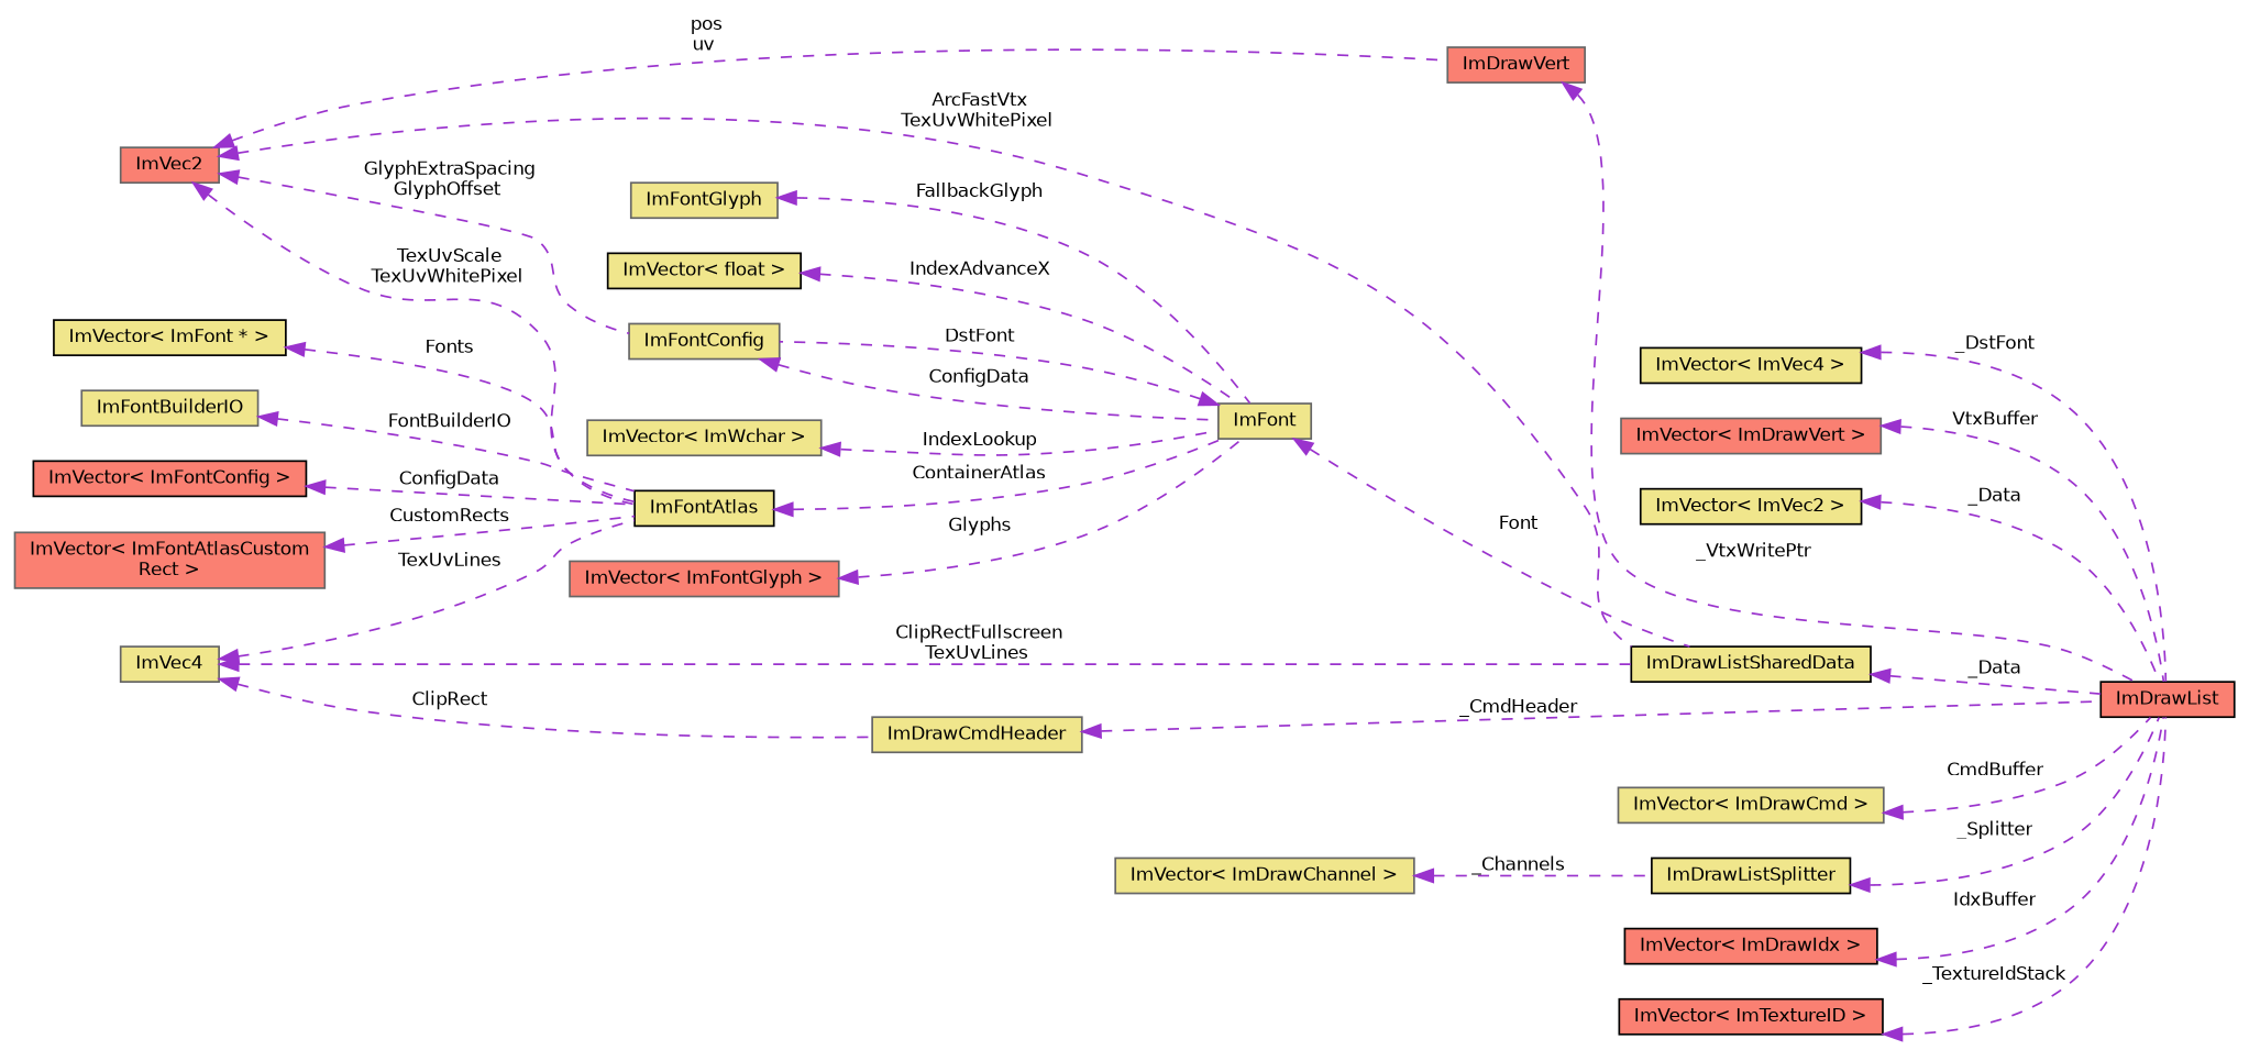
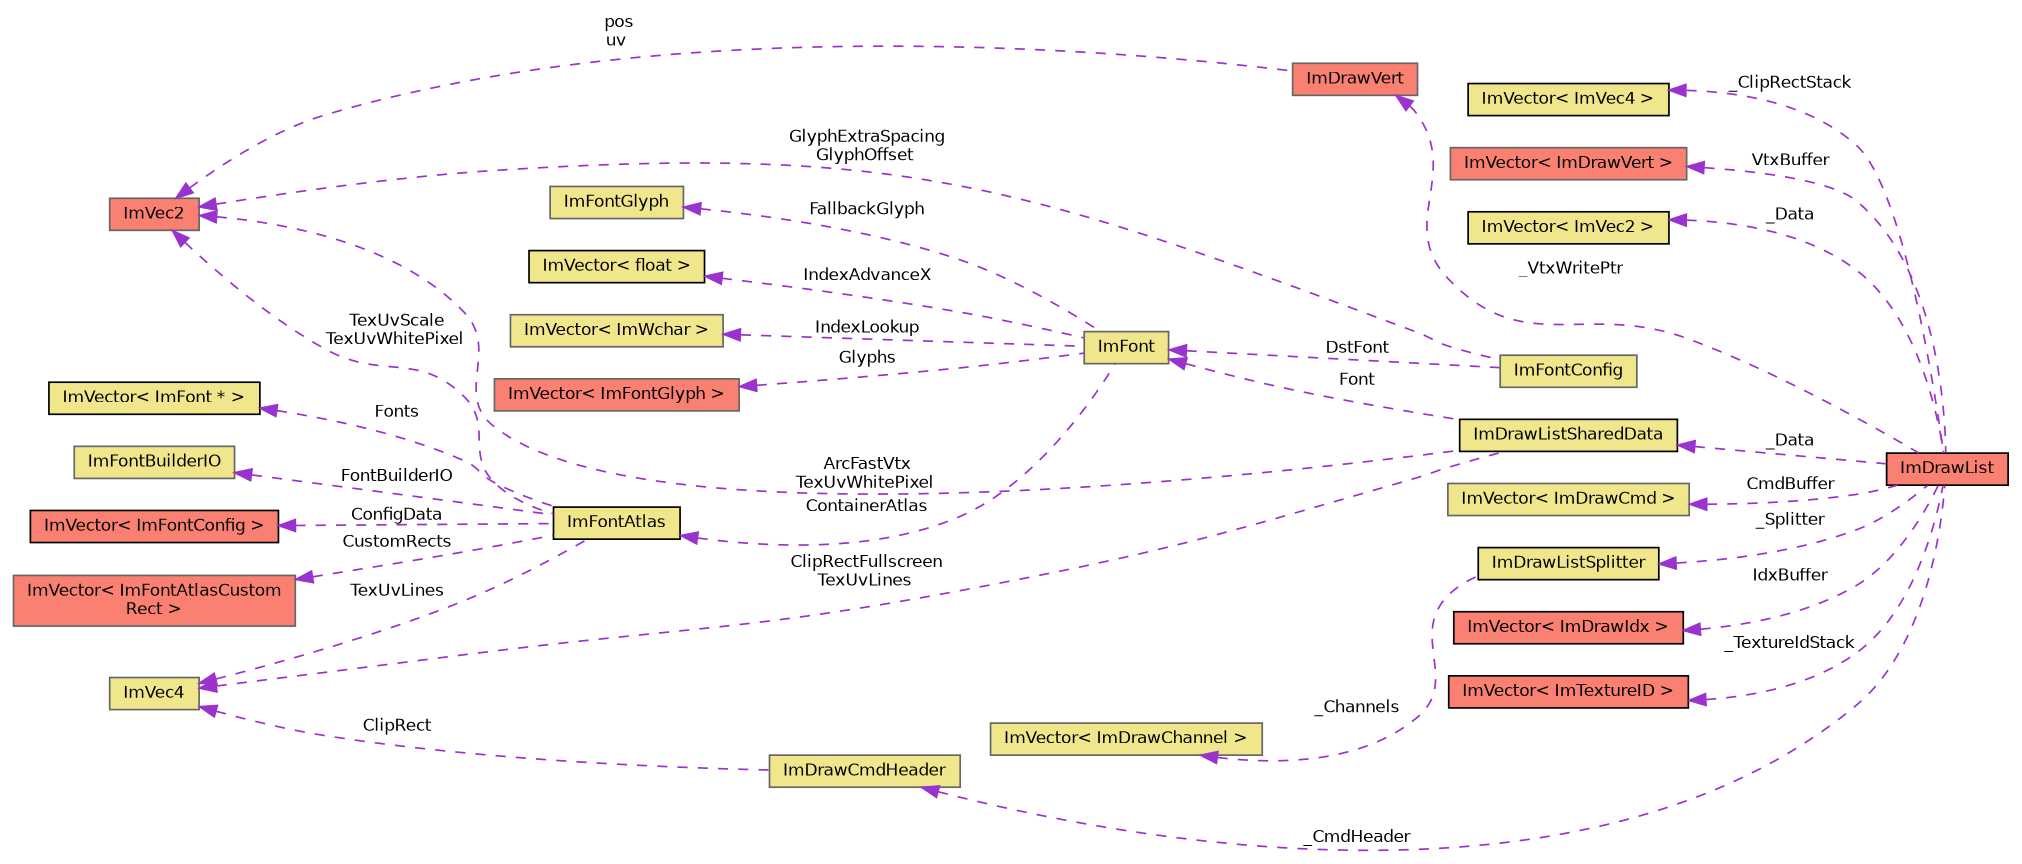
  digraph {
    rankdir=LR
    node [color=gray40 fillcolor=khaki fontname=Helvetica fontsize=10 shape=record style=filled]
    edge [color=darkorchid3 dir=back fontname=Helvetica fontsize=10 labelfontname=Helvetica labelfontsize=10 style=dashed]
    n1 [color=black fillcolor=salmon fontcolor=black height=0.2 label=ImDrawList width=0.4]
    n2 [color=black height=0.2 label="ImVector\< ImVec4 \>" width=0.4]
    n3 [fillcolor=salmon height=0.2 label="ImVector\< ImDrawVert \>" width=0.4]
    n4 [color=black height=0.2 label="ImVector\< ImVec2 \>" width=0.4]
    n5 [color=black height=0.2 label=ImDrawListSharedData width=0.4]
    n6 [fillcolor=salmon height=0.2 label=ImVec2 width=0.4]
    n7 [height=0.2 label=ImFontConfig width=0.4]
    n8 [color=black height=0.2 label=ImFontAtlas width=0.4]
    n9 [fillcolor=salmon height=0.2 label=ImDrawVert width=0.4]
    n10 [height=0.2 label=ImFont width=0.4]
    n11 [height=0.2 label=ImVec4 width=0.4]
    n12 [height=0.2 label=ImDrawCmdHeader width=0.4]
    n13 [fillcolor=salmon height=0.2 label="ImVector\< ImFontGlyph \>" width=0.4]
    n14 [height=0.2 label=ImFontGlyph width=0.4]
    n15 [color=black height=0.2 label="ImVector\< ImFont * \>" width=0.4]
    n16 [height=0.2 label=ImFontBuilderIO width=0.4]
    n17 [color=black fillcolor=salmon height=0.2 label="ImVector\< ImFontConfig \>" width=0.4]
    n18 [fillcolor=salmon height=0.2 label="ImVector\< ImFontAtlasCustom\lRect \>" width=0.4]
    n19 [color=black height=0.2 label="ImVector\< float \>" width=0.4]
    n20 [height=0.2 label="ImVector\< ImWchar \>" width=0.4]
    n21 [height=0.2 label="ImVector\< ImDrawCmd \>" width=0.4]
    n22 [color=black height=0.2 label=ImDrawListSplitter width=0.4]
    n23 [height=0.2 label="ImVector\< ImDrawChannel \>" width=0.4]
    n24 [color=black fillcolor=salmon height=0.2 label="ImVector\< ImDrawIdx \>" width=0.4]
    n25 [color=black fillcolor=salmon height=0.2 label="ImVector\< ImTextureID \>" width=0.4]
-   n2 -> n1 [label=" _DstFont"]
+   n2 -> n1 [label=" _ClipRectStack"]
    n3 -> n1 [label=" VtxBuffer"]
    n4 -> n1 [label=" _Data"]
    n5 -> n1 [label=" _Data"]
    n6 -> n5 [label=" ArcFastVtx\nTexUvWhitePixel"]
    n6 -> n7 [label=" GlyphExtraSpacing\nGlyphOffset"]
    n6 -> n8 [label=" TexUvScale\nTexUvWhitePixel"]
    n6 -> n9 [label=" pos\nuv"]
-   n7 -> n10 [label=" ConfigData"]
    n8 -> n10 [label=" ContainerAtlas"]
    n9 -> n1 [label=" _VtxWritePtr"]
    n10 -> n5 [label=" Font"]
    n10 -> n7 [label=" DstFont"]
    n11 -> n5 [label=" ClipRectFullscreen\nTexUvLines"]
    n11 -> n8 [label=" TexUvLines"]
    n11 -> n12 [label=" ClipRect"]
    n12 -> n1 [label=" _CmdHeader"]
    n13 -> n10 [label=" Glyphs"]
    n14 -> n10 [label=" FallbackGlyph"]
    n15 -> n8 [label=" Fonts"]
    n16 -> n8 [label=" FontBuilderIO"]
    n17 -> n8 [label=" ConfigData"]
    n18 -> n8 [label=" CustomRects"]
    n19 -> n10 [label=" IndexAdvanceX"]
    n20 -> n10 [label=" IndexLookup"]
    n21 -> n1 [label=" CmdBuffer"]
    n22 -> n1 [label=" _Splitter"]
    n23 -> n22 [label=" _Channels"]
    n24 -> n1 [label=" IdxBuffer"]
    n25 -> n1 [label=" _TextureIdStack"]
  }
